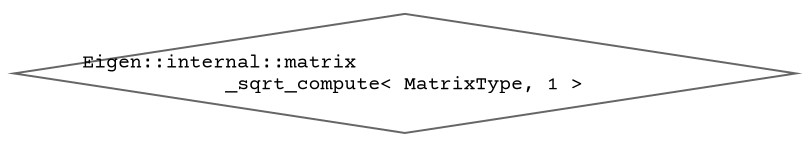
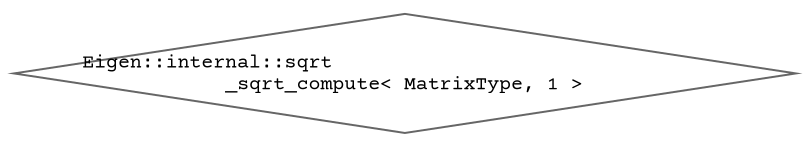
  digraph {
    rankdir=LR
    fontname="Courier Prime"
-   n1 [color=grey40 fillcolor=white fontname="Courier Prime" fontsize=10 height=0.2 label="Eigen::internal::matrix\l_sqrt_compute\< MatrixType, 1 \>" shape=diamond style=filled width=0.4]
+   n1 [color=grey40 fillcolor=white fontname="Courier Prime" fontsize=10 height=0.2 label="Eigen::internal::sqrt\l_sqrt_compute\< MatrixType, 1 \>" shape=diamond style=filled width=0.4]
  }
